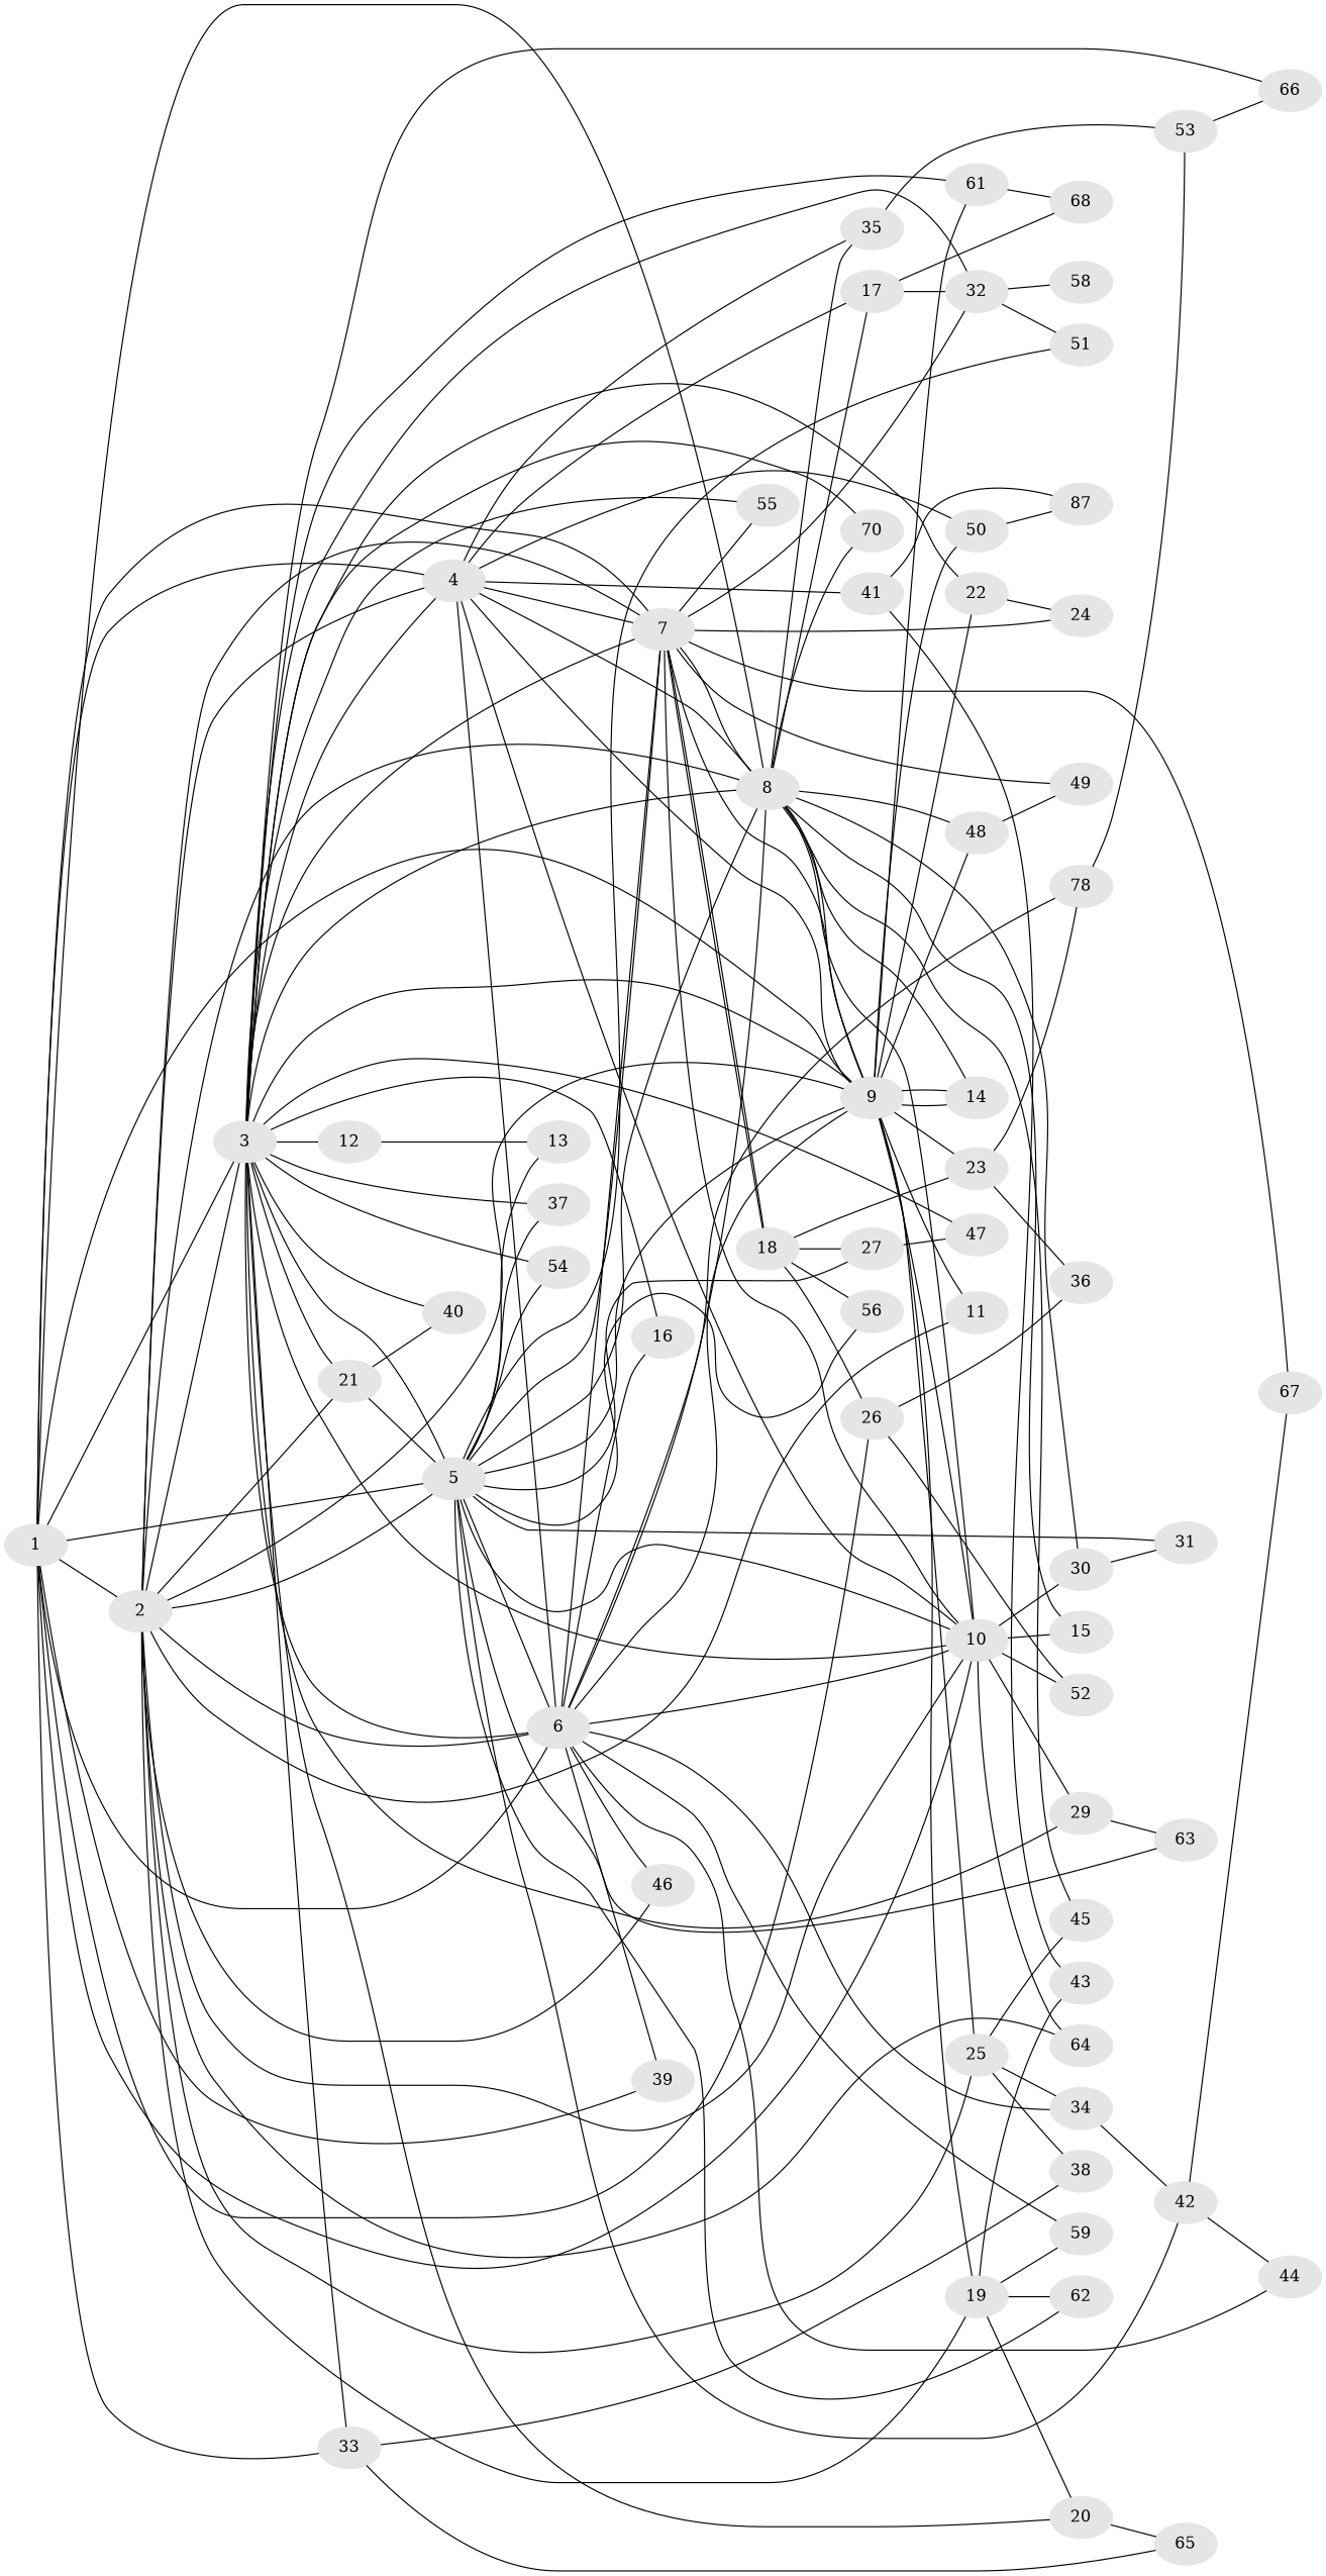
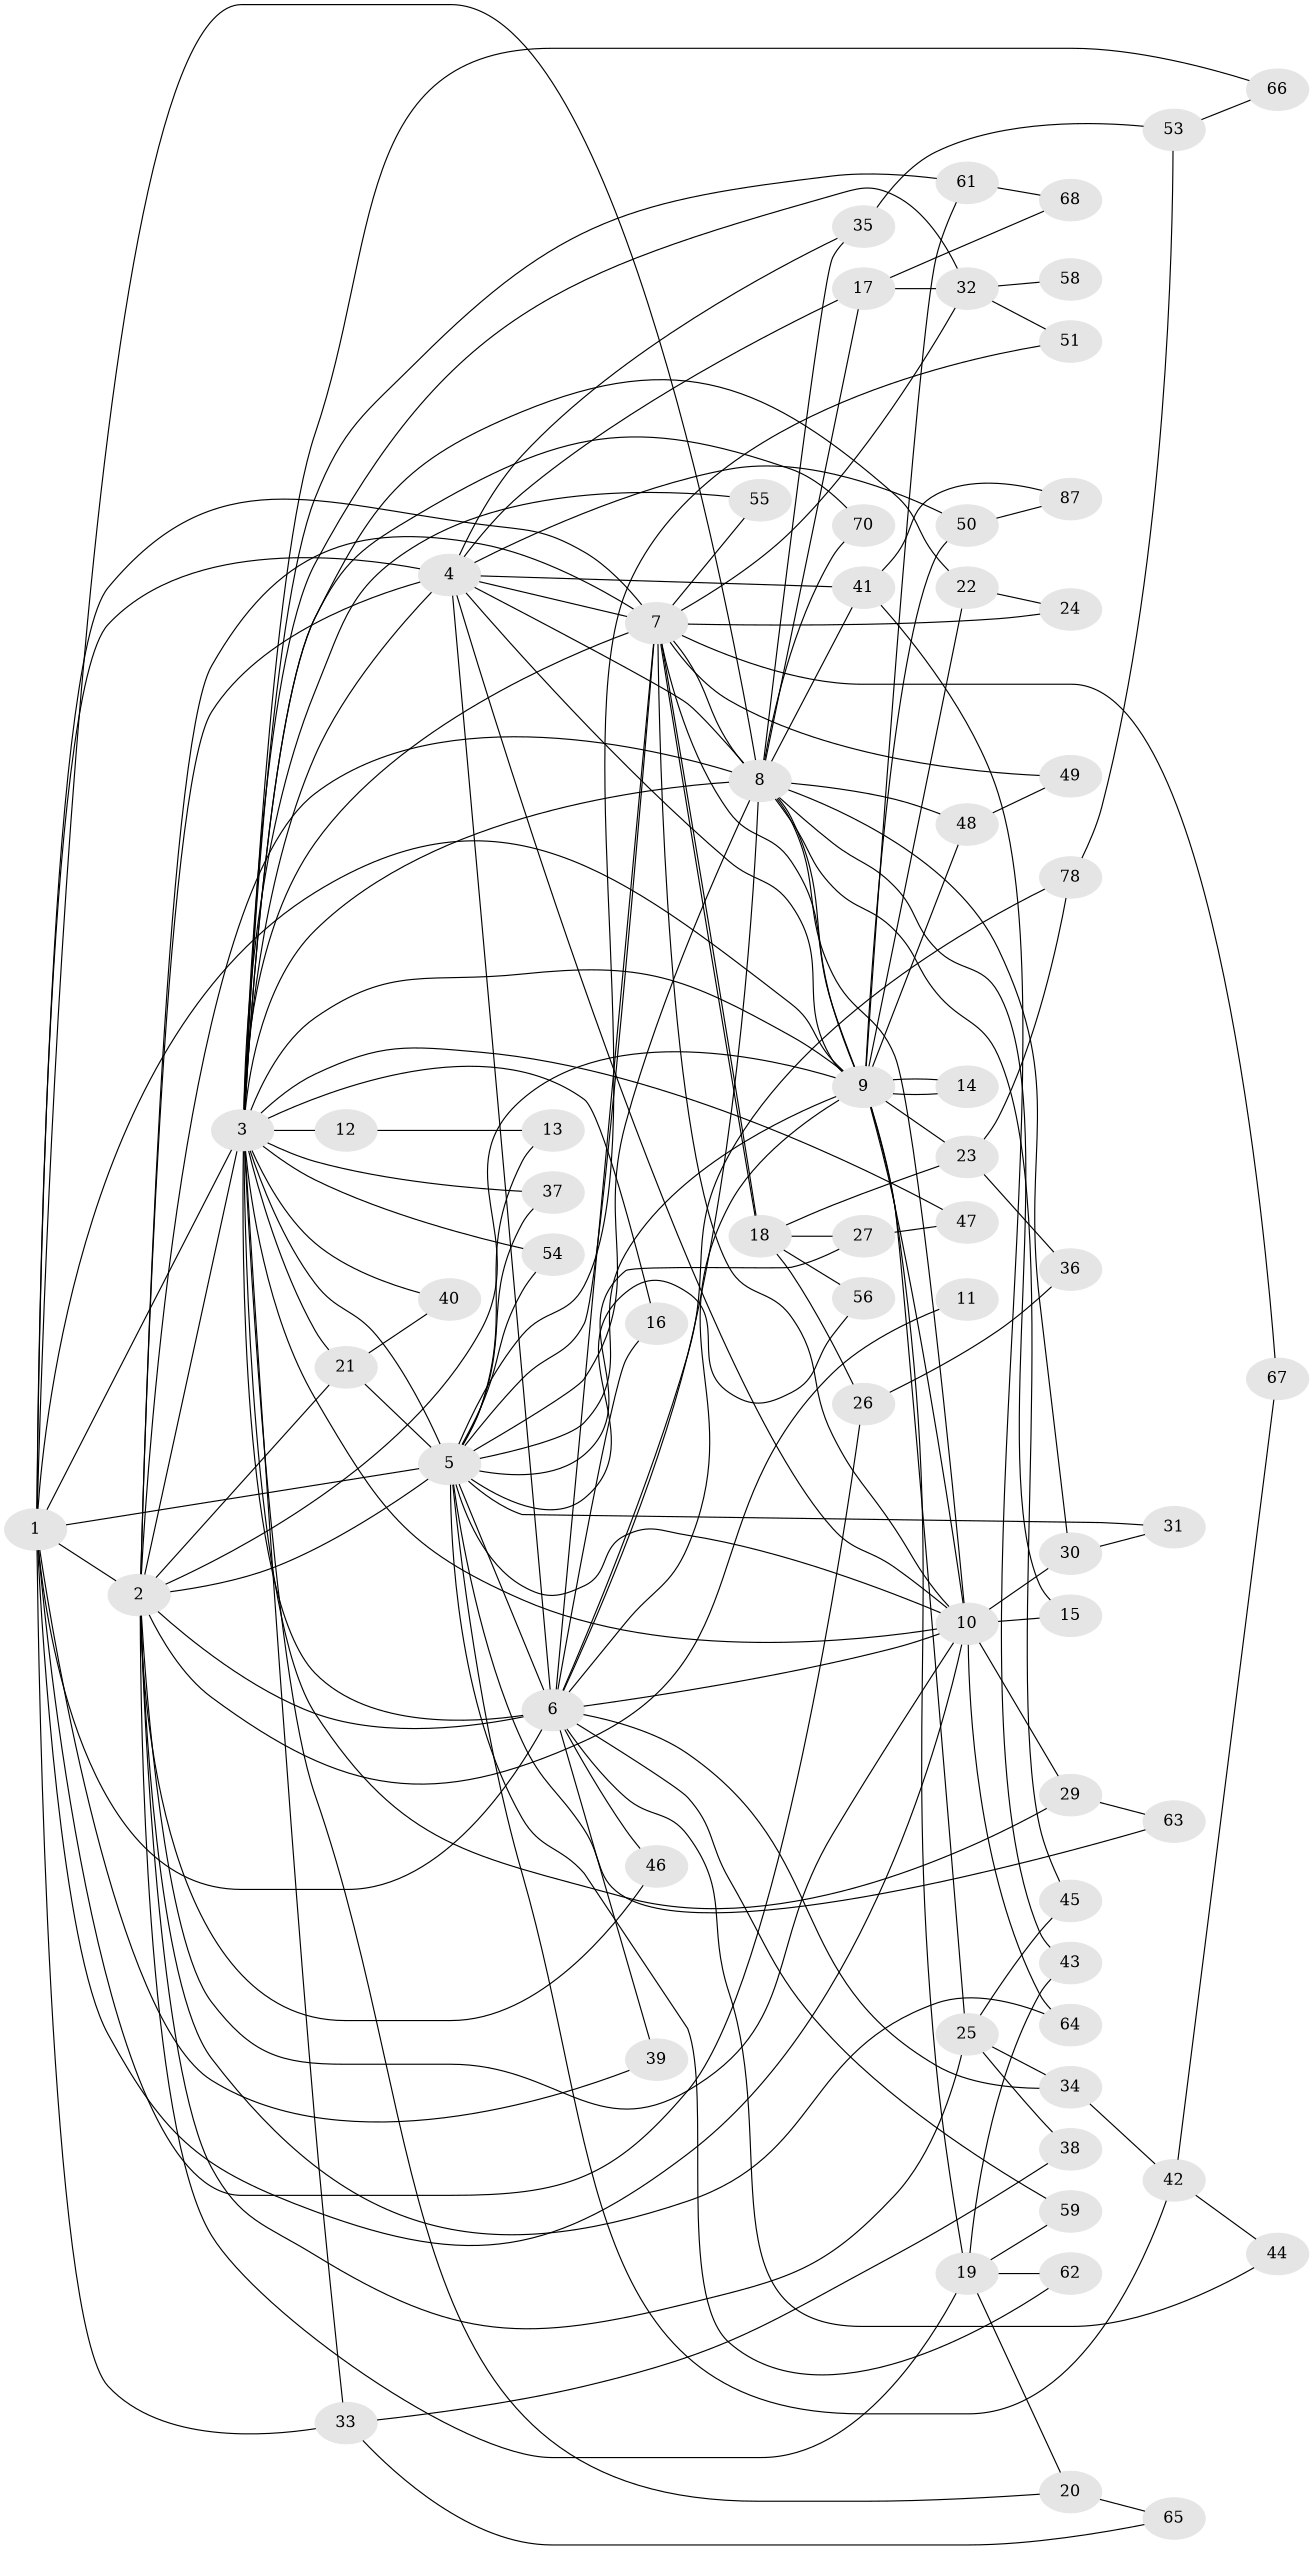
  graph {
    rankdir=LR
    node [color=gray90 style=filled]
    1
    2
    3
    4
    5
    6
    7
    8
    9
    10
    26
    33
    39
    11
    19
    21
    25
    46
    64
    12
    16
    20
    22
    29
    32
    37
    40
    47
    54
    55
    n31 [label=70]
    61
    66
    17
    35
    41
    50
    13
    27
    31
    42
    51
    56
    62
    63
    n46 [label=78]
    34
    44
    59
    18
    24
    49
    67
    15
    30
    45
    48
    14
    23
-   52
    36
    65
    38
    43
    58
    68
    53
    n68 [label=87]
    1 -- 2
    1 -- 3
    1 -- 4
    1 -- 5
    1 -- 6
    1 -- 7
    1 -- 8
    1 -- 9
    1 -- 10
    1 -- 26
    1 -- 33
    1 -- 39
    2 -- 3
    2 -- 4
    2 -- 5
    2 -- 6
    2 -- 7
    2 -- 8
    2 -- 9
    2 -- 10
    2 -- 11
    2 -- 19
    2 -- 21
    2 -- 25
    2 -- 46
    2 -- 64
    3 -- 4
    3 -- 5
    3 -- 6
    3 -- 7
    3 -- 8
    3 -- 9
    3 -- 10
    3 -- 33
    3 -- 21
    3 -- 12
    3 -- 16
    3 -- 20
    3 -- 22
    3 -- 29
    3 -- 32
    3 -- 37
    3 -- 40
    3 -- 47
    3 -- 54
    3 -- 55
    3 -- n31
    3 -- 61
    3 -- 66
    4 -- 6
    4 -- 7
    4 -- 8
    4 -- 9
    4 -- 10
    4 -- 17
    4 -- 35
    4 -- 41
    4 -- 50
    5 -- 6
    5 -- 7
    5 -- 8
    5 -- 9
    5 -- 10
    5 -- 37
    5 -- 54
    5 -- 13
    5 -- 27
    5 -- 31
    5 -- 42
    5 -- 51
    5 -- 56
    5 -- 62
    5 -- 63
    6 -- 7
    6 -- 8
    6 -- 9
    6 -- 10
    6 -- 39
    6 -- 46
    6 -- 16
    6 -- n46
    6 -- 34
    6 -- 44
    6 -- 59
    7 -- 8
    7 -- 9
    7 -- 10
    7 -- 32
    7 -- 55
    7 -- 18
    7 -- 18
    7 -- 24
    7 -- 49
    7 -- 67
    8 -- 9
    8 -- 10
    8 -- n31
    8 -- 17
    8 -- 35
-   8 -- 14
+   8 -- 41
    8 -- 15
    8 -- 30
    8 -- 45
    8 -- 48
    9 -- 10
-   9 -- 11
    9 -- 19
    9 -- 25
    9 -- 22
    9 -- 61
    9 -- 50
    9 -- 48
    9 -- 14
    9 -- 14
    9 -- 23
    10 -- 64
    10 -- 29
    10 -- 15
    10 -- 30
-   10 -- 52
-   26 -- 52
    26 -- 36
    33 -- 65
    33 -- 38
    19 -- 20
    19 -- 62
    19 -- 59
    19 -- 43
    21 -- 5
    21 -- 40
    25 -- 34
    25 -- 45
    25 -- 38
    12 -- 13
    20 -- 65
    22 -- 24
    29 -- 63
    32 -- 51
    32 -- 58
    61 -- 68
    17 -- 32
    17 -- 68
    35 -- 53
    41 -- 43
    41 -- n68
    50 -- n68
    27 -- 47
    42 -- 44
    42 -- 67
    n46 -- 53
    34 -- 42
    18 -- 26
    18 -- 27
    18 -- 56
    18 -- 23
    30 -- 31
    48 -- 49
    23 -- n46
    23 -- 36
    53 -- 66
  }
